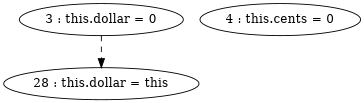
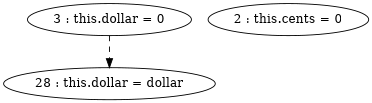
  digraph {
    "3 : this.dollar = 0"
-   "28 : this.dollar = dollar" [label="28 : this.dollar = this"]
-   "4 : this.cents = 0"
+   "28 : this.dollar = dollar"
+   "4 : this.cents = 0" [label="2 : this.cents = 0"]
    "3 : this.dollar = 0" -> "28 : this.dollar = dollar" [style=dashed]
  }
